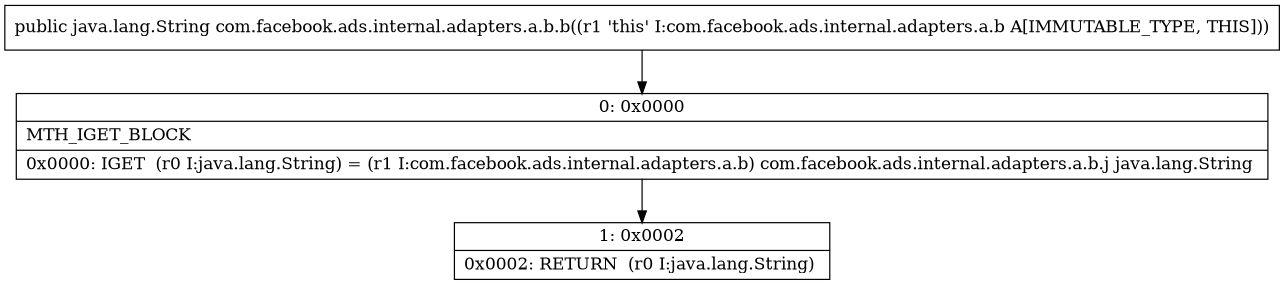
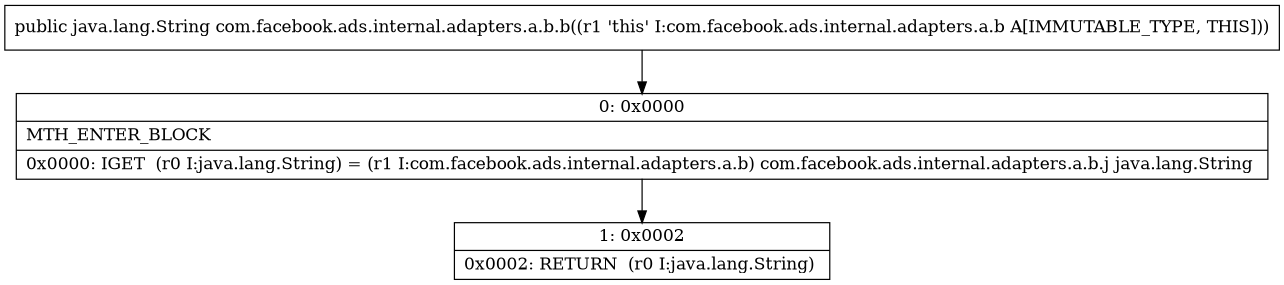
  digraph {
    node [shape=record]
-   n1 [label="{0\:\ 0x0000|MTH_IGET_BLOCK\l|0x0000: IGET  (r0 I:java.lang.String) = (r1 I:com.facebook.ads.internal.adapters.a.b) com.facebook.ads.internal.adapters.a.b.j java.lang.String \l}"]
+   n1 [label="{0\:\ 0x0000|MTH_ENTER_BLOCK\l|0x0000: IGET  (r0 I:java.lang.String) = (r1 I:com.facebook.ads.internal.adapters.a.b) com.facebook.ads.internal.adapters.a.b.j java.lang.String \l}"]
    n2 [label="{1\:\ 0x0002|0x0002: RETURN  (r0 I:java.lang.String) \l}"]
    n3 [label="{public java.lang.String com.facebook.ads.internal.adapters.a.b.b((r1 'this' I:com.facebook.ads.internal.adapters.a.b A[IMMUTABLE_TYPE, THIS])) }"]
    n1 -> n2
    n3 -> n1
  }
